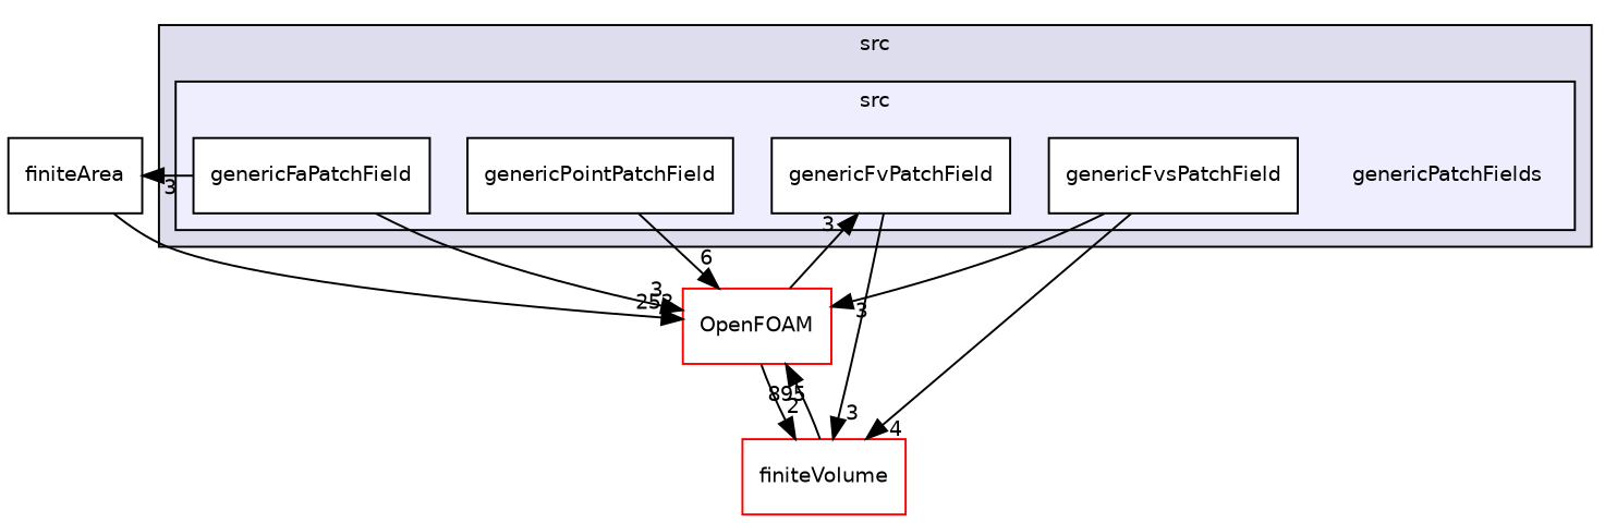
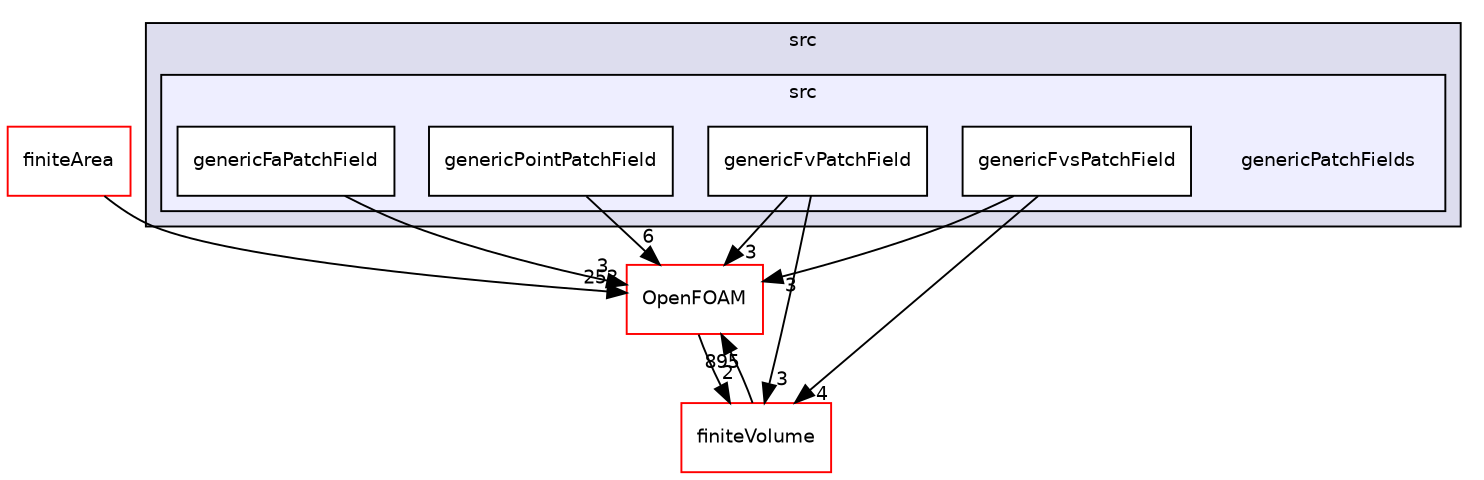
  digraph {
    compound=true
    node [fontname=Helvetica fontsize=10 shape=box color=black]
    edge [headlabel=3 labeldistance=1.5 labelfontname=Helvetica labelfontsize=10]
    n1 [label=genericPatchFields shape=plaintext color=""]
    n2 [fillcolor=white label=genericFaPatchField style=filled]
    n3 [fillcolor=white label=genericFvPatchField style=filled]
    n4 [fillcolor=white label=genericFvsPatchField style=filled]
    n5 [fillcolor=white label=genericPointPatchField style=filled]
    n6 [color=red label=OpenFOAM]
-   n7 [label=finiteArea]
+   n7 [color=red label=finiteArea]
    n8 [color=red label=finiteVolume]
    subgraph cluster_1 {
      bgcolor="#ddddee"
      fontname=Helvetica
      fontsize=10
      label=src
      pencolor=black
      subgraph cluster_2 {
        bgcolor="#eeeeff"
        fontname=Helvetica
        fontsize=10
        pencolor=black
        n1
        n2
        n3
        n4
        n5
      }
    }
    n2 -> n6
-   n2 -> n7
-   n6 -> n3
+   n3 -> n6
    n3 -> n8
    n4 -> n6
    n4 -> n8 [headlabel=4]
    n5 -> n6 [headlabel=6]
    n6 -> n8 [headlabel=2]
    n7 -> n6 [headlabel=253]
    n8 -> n6 [headlabel=895]
  }
